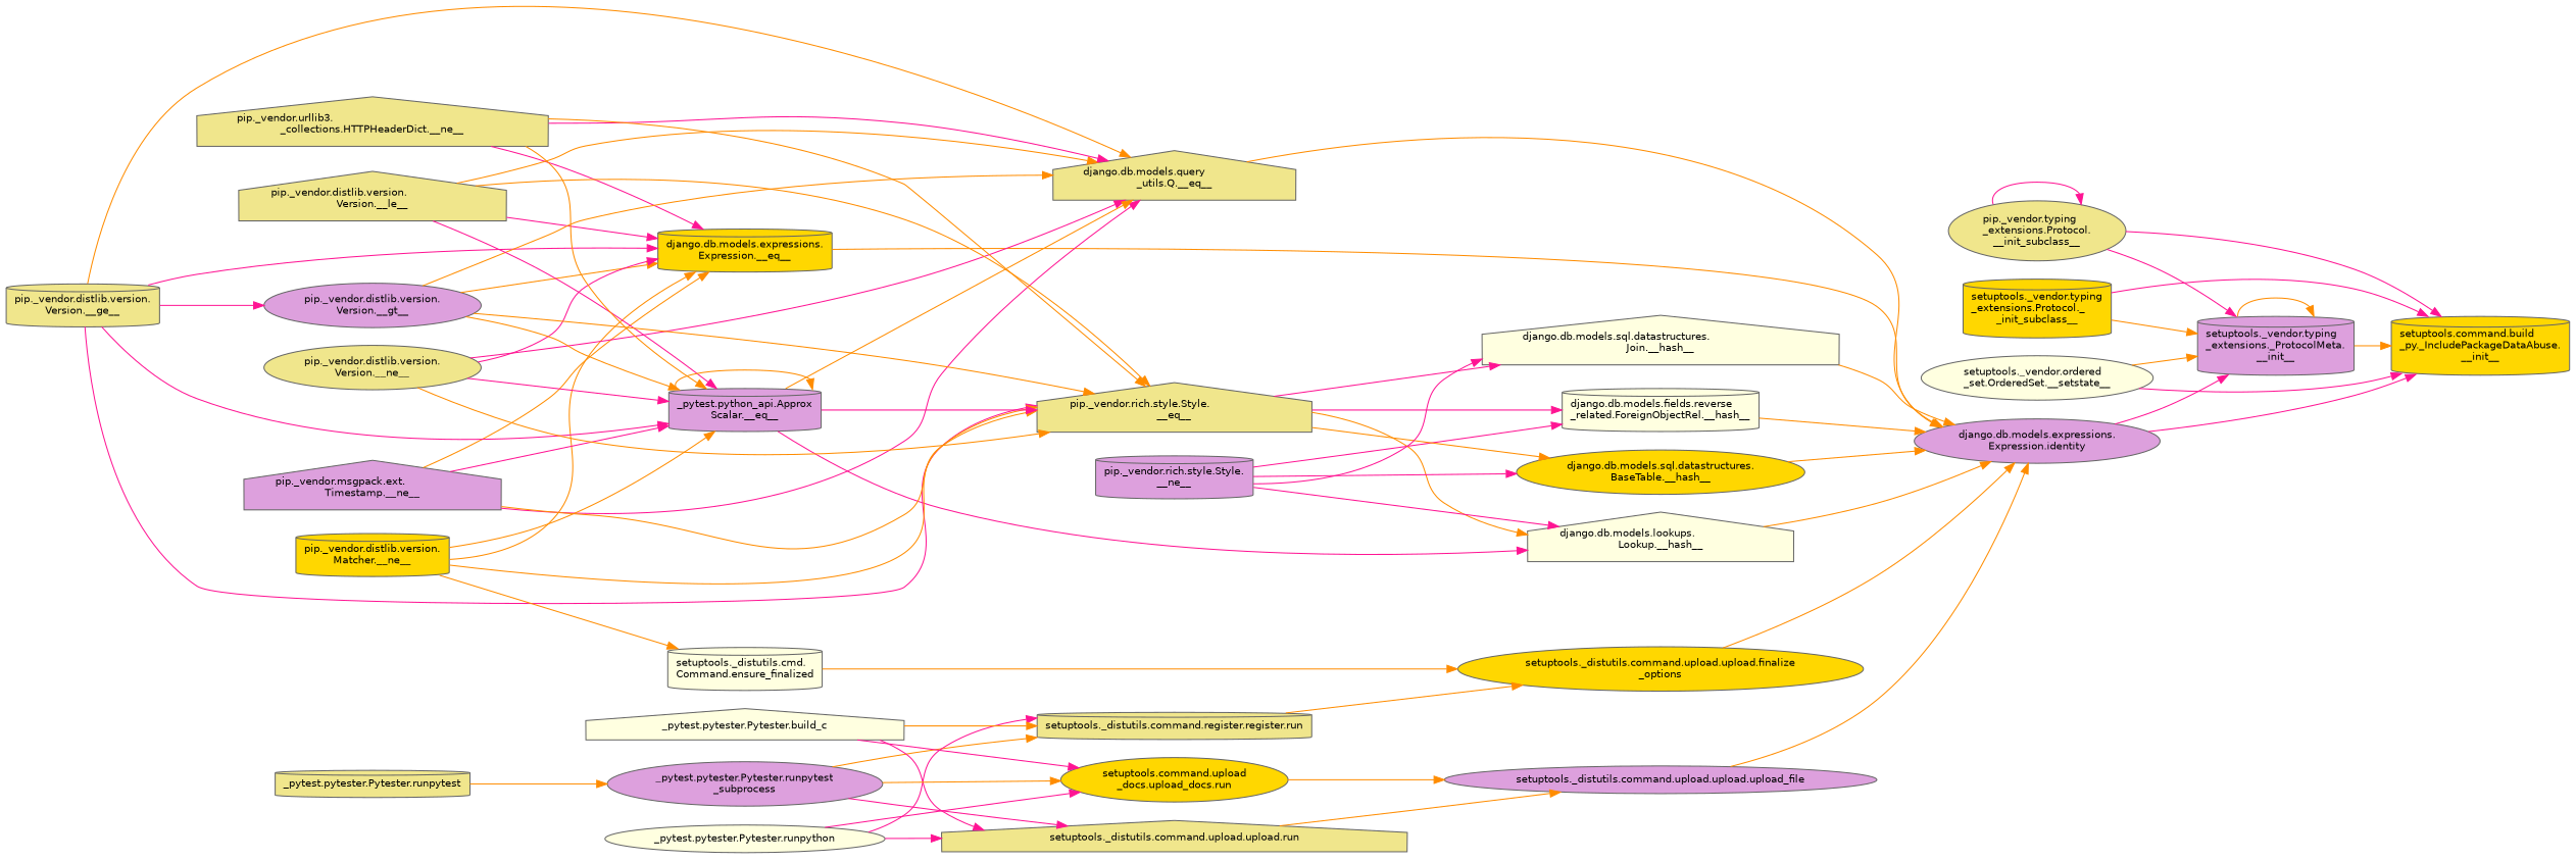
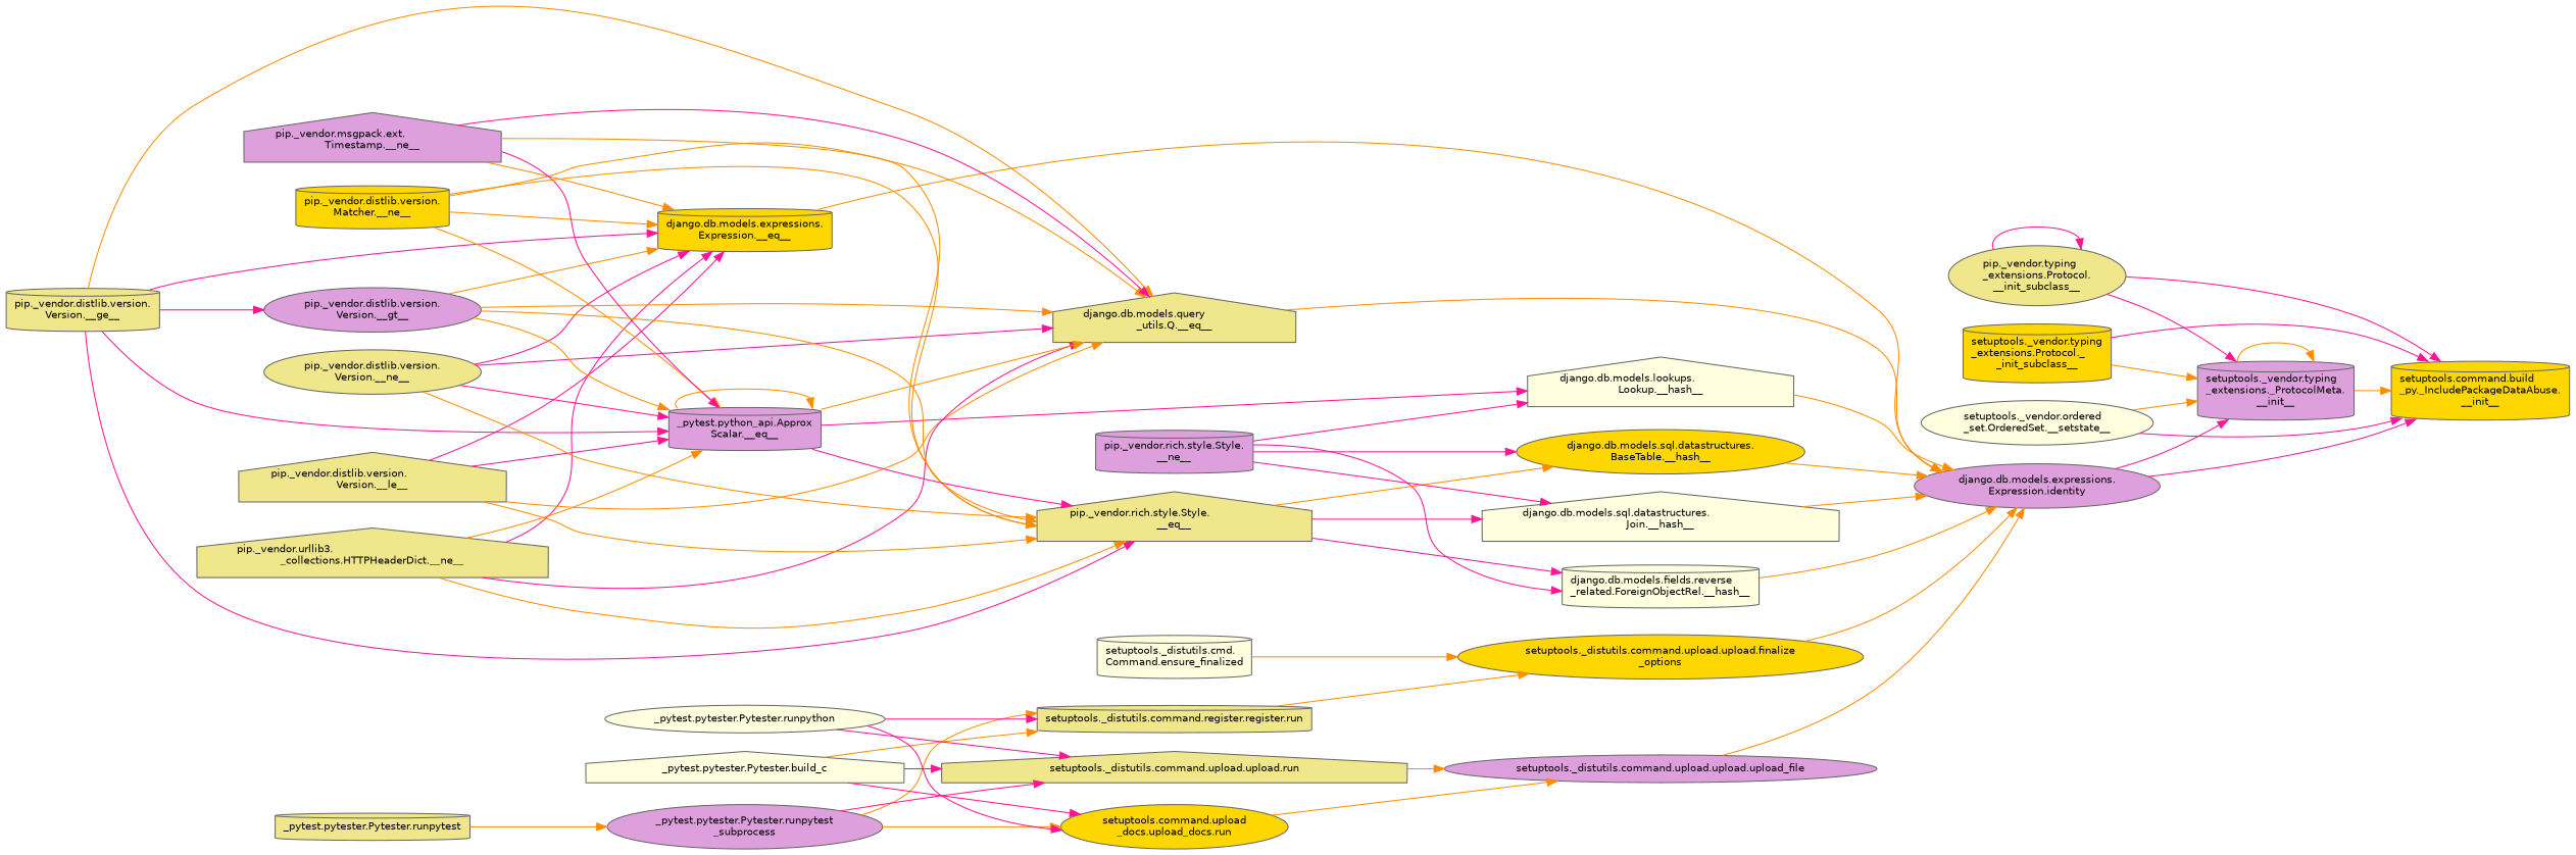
  digraph {
    rankdir=RL
    node [color=grey40 fillcolor=khaki fontname=Helvetica fontsize=10 shape=cylinder style=filled]
    edge [color=darkorange dir=back fontname=Helvetica fontsize=10 labelfontname=Helvetica labelfontsize=10 style=solid]
    n1 [color=gray40 fillcolor=gold fontcolor=black height=0.2 label="setuptools.command.build\l_py._IncludePackageDataAbuse.\l__init__" width=0.4]
    n2 [fillcolor=plum height=0.2 label="setuptools._vendor.typing\l_extensions._ProtocolMeta.\l__init__" width=0.4]
    n3 [height=0.2 label="pip._vendor.typing\l_extensions.Protocol.\l__init_subclass__" shape=ellipse width=0.4]
    n4 [fillcolor=gold height=0.2 label="setuptools._vendor.typing\l_extensions.Protocol._\l_init_subclass__" width=0.4]
    n5 [fillcolor=lightyellow height=0.2 label="setuptools._vendor.ordered\l_set.OrderedSet.__setstate__" shape=ellipse width=0.4]
    n6 [fillcolor=plum height=0.2 label="django.db.models.expressions.\lExpression.identity" shape=ellipse width=0.4]
    n7 [fillcolor=gold height=0.2 label="django.db.models.expressions.\lExpression.__eq__" width=0.4]
    n8 [height=0.2 label="django.db.models.query\l_utils.Q.__eq__" shape=house width=0.4]
    n9 [fillcolor=lightyellow height=0.2 label="django.db.models.fields.reverse\l_related.ForeignObjectRel.__hash__" width=0.4]
    n10 [fillcolor=lightyellow height=0.2 label="django.db.models.lookups.\lLookup.__hash__" shape=house width=0.4]
    n11 [fillcolor=gold height=0.2 label="django.db.models.sql.datastructures.\lBaseTable.__hash__" shape=ellipse width=0.4]
    n12 [fillcolor=lightyellow height=0.2 label="django.db.models.sql.datastructures.\lJoin.__hash__" shape=house width=0.4]
    n13 [fillcolor=gold height=0.2 label="setuptools._distutils.command.upload.upload.finalize\l_options" shape=ellipse width=0.4]
    n14 [fillcolor=plum height=0.2 label="setuptools._distutils.command.upload.upload.upload_file" shape=ellipse width=0.4]
    n15 [height=0.2 label="pip._vendor.distlib.version.\lVersion.__ge__" width=0.4]
    n16 [fillcolor=plum height=0.2 label="pip._vendor.distlib.version.\lVersion.__gt__" shape=ellipse width=0.4]
    n17 [height=0.2 label="pip._vendor.distlib.version.\lVersion.__le__" shape=house width=0.4]
    n18 [fillcolor=gold height=0.2 label="pip._vendor.distlib.version.\lMatcher.__ne__" width=0.4]
    n19 [height=0.2 label="pip._vendor.distlib.version.\lVersion.__ne__" shape=ellipse width=0.4]
    n20 [fillcolor=plum height=0.2 label="pip._vendor.msgpack.ext.\lTimestamp.__ne__" shape=house width=0.4]
    n21 [height=0.2 label="pip._vendor.urllib3.\l_collections.HTTPHeaderDict.__ne__" shape=house width=0.4]
    n22 [fillcolor=plum height=0.2 label="_pytest.python_api.Approx\lScalar.__eq__" width=0.4]
    n23 [height=0.2 label="pip._vendor.rich.style.Style.\l__eq__" shape=house width=0.4]
    n24 [fillcolor=plum height=0.2 label="pip._vendor.rich.style.Style.\l__ne__" width=0.4]
    n25 [fillcolor=lightyellow height=0.2 label="setuptools._distutils.cmd.\lCommand.ensure_finalized" width=0.4]
    n26 [height=0.2 label="setuptools._distutils.command.register.register.run" width=0.4]
    n27 [height=0.2 label="setuptools._distutils.command.upload.upload.run" shape=house width=0.4]
    n28 [fillcolor=gold height=0.2 label="setuptools.command.upload\l_docs.upload_docs.run" shape=ellipse width=0.4]
    n29 [fillcolor=plum height=0.2 label="_pytest.pytester.Pytester.runpytest\l_subprocess" shape=ellipse width=0.4]
    n30 [fillcolor=lightyellow height=0.2 label="_pytest.pytester.Pytester.runpython" shape=ellipse width=0.4]
    n31 [fillcolor=lightyellow height=0.2 label="_pytest.pytester.Pytester.build_c" shape=house width=0.4]
    n32 [height=0.2 label="_pytest.pytester.Pytester.runpytest" width=0.4]
    n1 -> n2
    n1 -> n3 [color=deeppink]
    n1 -> n4 [color=deeppink]
    n1 -> n5 [color=deeppink]
    n1 -> n6 [color=deeppink]
    n2 -> n2
    n2 -> n3 [color=deeppink]
    n2 -> n4
    n2 -> n5
    n2 -> n6 [color=deeppink]
    n3 -> n3 [color=deeppink]
    n6 -> n7
    n6 -> n8
    n6 -> n9
    n6 -> n10
    n6 -> n11
    n6 -> n12
    n6 -> n13
    n6 -> n14
    n7 -> n15 [color=deeppink]
    n7 -> n16
    n7 -> n17 [color=deeppink]
    n7 -> n18
    n7 -> n19 [color=deeppink]
    n7 -> n20
    n7 -> n21 [color=deeppink]
    n8 -> n15
    n8 -> n16
    n8 -> n17
-   n25 -> n18
+   n8 -> n18
    n8 -> n19 [color=deeppink]
    n8 -> n20 [color=deeppink]
    n8 -> n21 [color=deeppink]
    n8 -> n22
    n9 -> n23 [color=deeppink]
    n9 -> n24 [color=deeppink]
    n10 -> n22 [color=deeppink]
-   n10 -> n23
    n10 -> n24 [color=deeppink]
    n11 -> n23
    n11 -> n24 [color=deeppink]
    n12 -> n23 [color=deeppink]
    n12 -> n24 [color=deeppink]
    n13 -> n25
    n13 -> n26
    n14 -> n27
    n14 -> n28
    n16 -> n15 [color=deeppink]
    n22 -> n15 [color=deeppink]
    n22 -> n16
    n22 -> n17 [color=deeppink]
    n22 -> n18
    n22 -> n19 [color=deeppink]
    n22 -> n20 [color=deeppink]
    n22 -> n21
    n22 -> n22
    n23 -> n15 [color=deeppink]
    n23 -> n16
    n23 -> n17
    n23 -> n18
    n23 -> n19
    n23 -> n20
    n23 -> n21
    n23 -> n22 [color=deeppink]
    n26 -> n29
    n26 -> n30 [color=deeppink]
    n26 -> n31
    n27 -> n29 [color=deeppink]
    n27 -> n30 [color=deeppink]
    n27 -> n31 [color=deeppink]
    n28 -> n29
    n28 -> n30 [color=deeppink]
    n28 -> n31 [color=deeppink]
    n29 -> n32
  }
